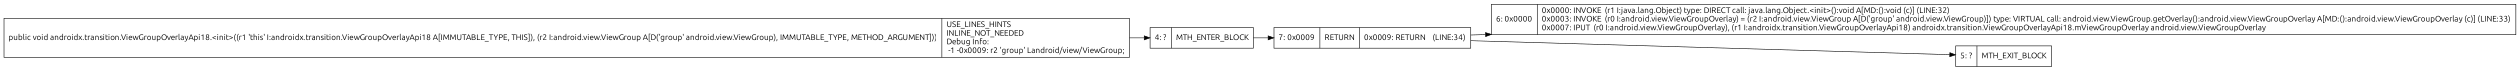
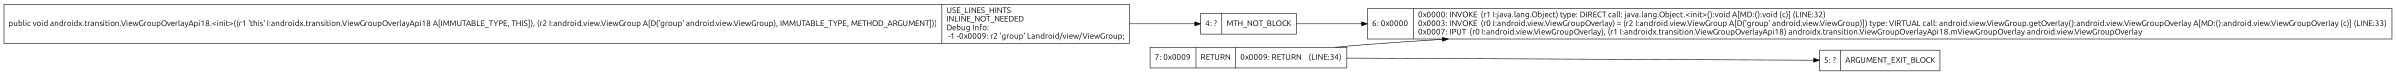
  digraph {
    fontname=Ubuntu
    rankdir=LR
    node [fontname=Ubuntu shape=record]
    edge [fontname=Ubuntu]
-   n1 [label="{4\:\ ?|MTH_ENTER_BLOCK\l}"]
+   n1 [label="{4\:\ ?|MTH_NOT_BLOCK\l}"]
    n2 [label="{6\:\ 0x0000|0x0000: INVOKE  (r1 I:java.lang.Object) type: DIRECT call: java.lang.Object.\<init\>():void A[MD:():void (c)] (LINE:32)\l0x0003: INVOKE  (r0 I:android.view.ViewGroupOverlay) = (r2 I:android.view.ViewGroup A[D('group' android.view.ViewGroup)]) type: VIRTUAL call: android.view.ViewGroup.getOverlay():android.view.ViewGroupOverlay A[MD:():android.view.ViewGroupOverlay (c)] (LINE:33)\l0x0007: IPUT  (r0 I:android.view.ViewGroupOverlay), (r1 I:androidx.transition.ViewGroupOverlayApi18) androidx.transition.ViewGroupOverlayApi18.mViewGroupOverlay android.view.ViewGroupOverlay \l}"]
    n3 [label="{7\:\ 0x0009|RETURN\l|0x0009: RETURN    (LINE:34)\l}"]
-   n4 [label="{5\:\ ?|MTH_EXIT_BLOCK\l}"]
+   n4 [label="{5\:\ ?|ARGUMENT_EXIT_BLOCK\l}"]
    n5 [label="{public void androidx.transition.ViewGroupOverlayApi18.\<init\>((r1 'this' I:androidx.transition.ViewGroupOverlayApi18 A[IMMUTABLE_TYPE, THIS]), (r2 I:android.view.ViewGroup A[D('group' android.view.ViewGroup), IMMUTABLE_TYPE, METHOD_ARGUMENT]))  | USE_LINES_HINTS\lINLINE_NOT_NEEDED\lDebug Info:\l  \-1 \-0x0009: r2 'group' Landroid\/view\/ViewGroup;\l}"]
-   n1 -> n3
+   n1 -> n2
    n3 -> n2
    n3 -> n4
    n5 -> n1
  }
